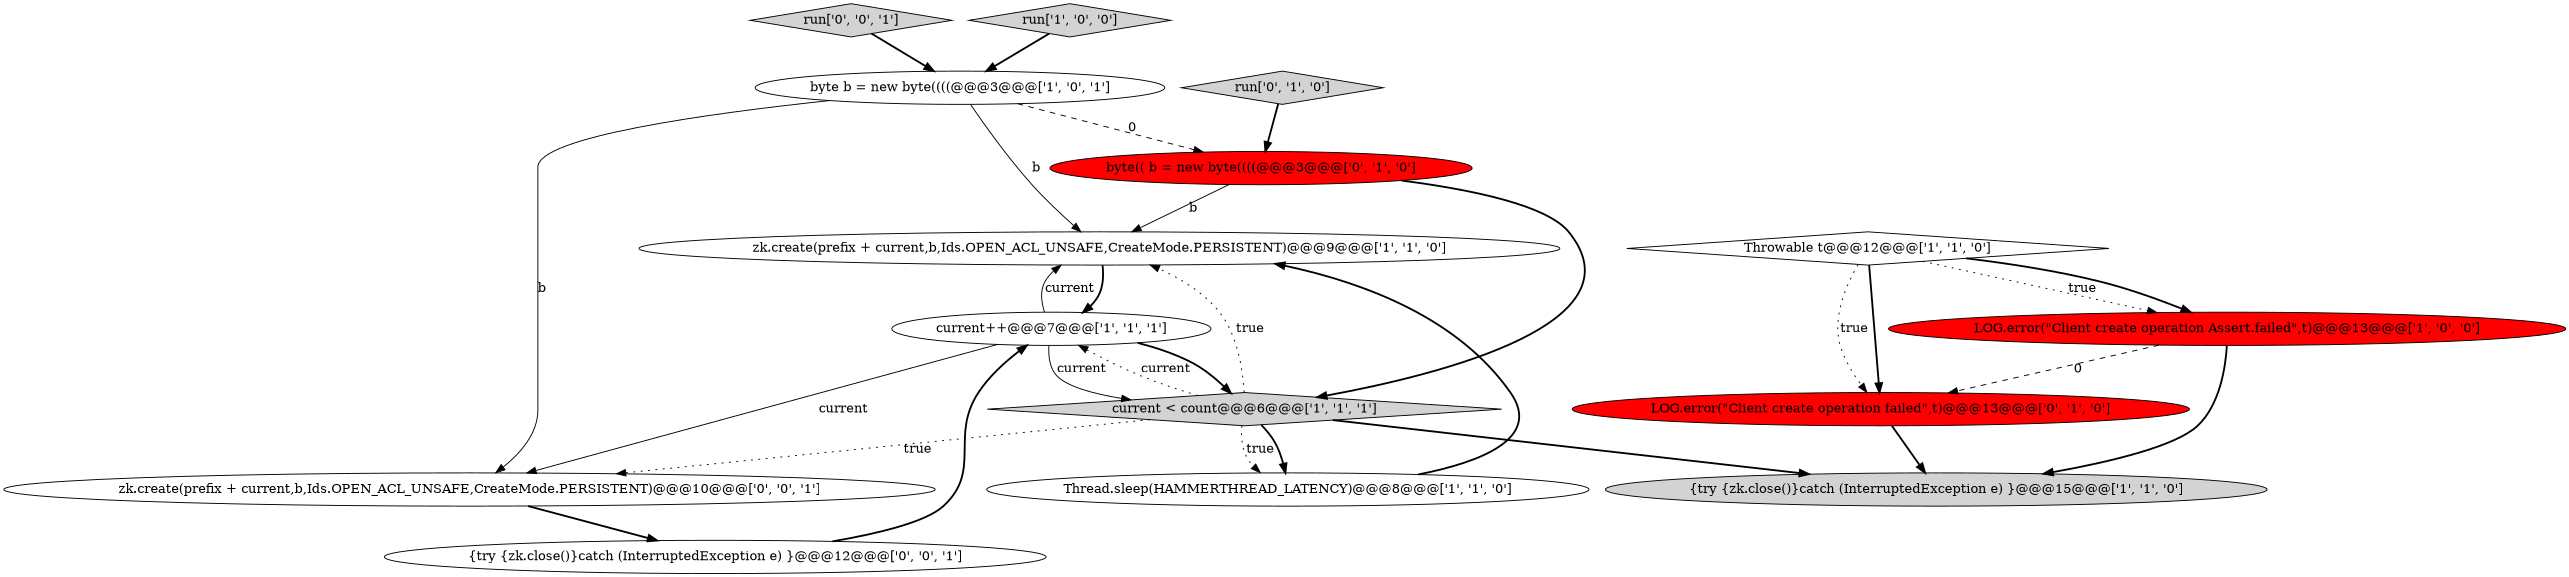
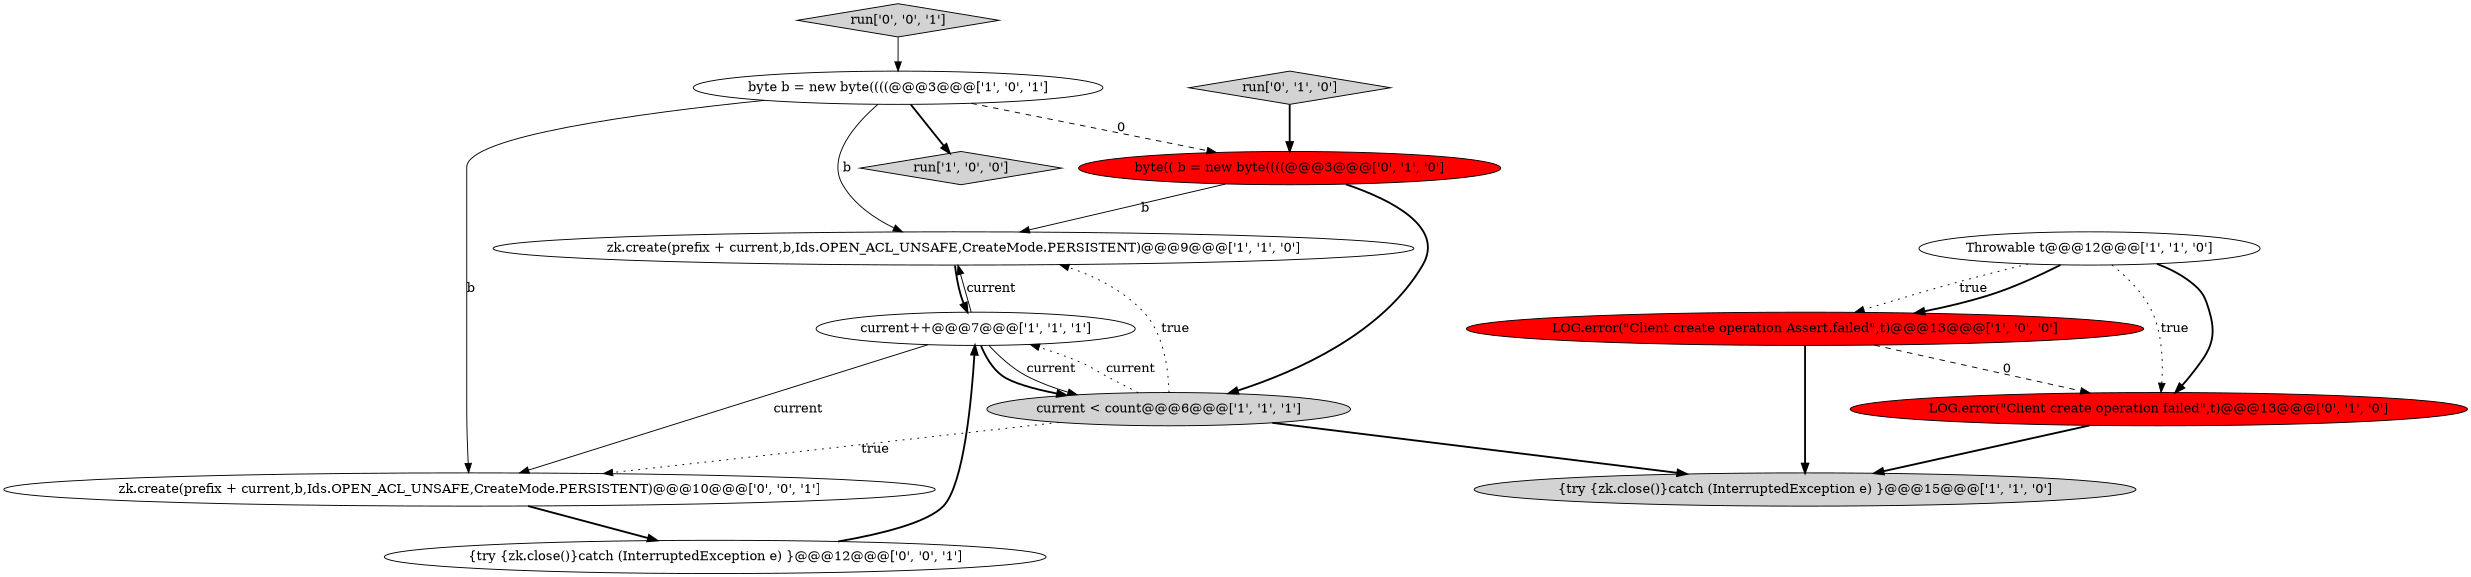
  digraph {
    node [fillcolor=white shape=ellipse style=filled]
    edge [style=bold]
    n1 [fillcolor=lightgray label="run['0', '0', '1']" shape=diamond]
    n2 [label="byte b = new byte((((@@@3@@@['1', '0', '1']"]
    n3 [label="zk.create(prefix + current,b,Ids.OPEN_ACL_UNSAFE,CreateMode.PERSISTENT)@@@9@@@['1', '1', '0']"]
    n4 [label="zk.create(prefix + current,b,Ids.OPEN_ACL_UNSAFE,CreateMode.PERSISTENT)@@@10@@@['0', '0', '1']"]
    n5 [fillcolor=red label="byte(( b = new byte((((@@@3@@@['0', '1', '0']"]
-   n6 [fillcolor=lightgray label="current < count@@@6@@@['1', '1', '1']" shape=diamond]
+   n6 [fillcolor=lightgray label="current < count@@@6@@@['1', '1', '1']"]
    n7 [fillcolor=lightgray label="{try {zk.close()}catch (InterruptedException e) }@@@15@@@['1', '1', '0']"]
    n8 [label="current++@@@7@@@['1', '1', '1']"]
-   n9 [label="Thread.sleep(HAMMERTHREAD_LATENCY)@@@8@@@['1', '1', '0']"]
    n10 [label="{try {zk.close()}catch (InterruptedException e) }@@@12@@@['0', '0', '1']"]
    n11 [fillcolor=red label="LOG.error(\"Client create operation failed\",t)@@@13@@@['0', '1', '0']"]
    n12 [fillcolor=lightgray label="run['1', '0', '0']" shape=diamond]
    n13 [fillcolor=red label="LOG.error(\"Client create operation Assert.failed\",t)@@@13@@@['1', '0', '0']"]
    n14 [fillcolor=lightgray label="run['0', '1', '0']" shape=diamond]
-   n15 [label="Throwable t@@@12@@@['1', '1', '0']" shape=diamond]
-   n1 -> n2
+   n15 [label="Throwable t@@@12@@@['1', '1', '0']"]
+   n1 -> n2 [style=solid]
    n2 -> n3 [label=b style=solid]
    n2 -> n4 [label=b style=solid]
    n2 -> n5 [label=0 style=dashed]
    n3 -> n8
    n4 -> n10
    n5 -> n3 [label=b style=solid]
    n5 -> n6
    n6 -> n3 [label=true style=dotted]
    n6 -> n4 [label=true style=dotted]
    n6 -> n7
    n6 -> n8 [label=current style=dotted]
-   n6 -> n9 [label=true style=dotted]
-   n6 -> n9
    n8 -> n3 [label=current style=solid]
    n8 -> n4 [label=current style=solid]
    n8 -> n6 [label=current style=solid]
    n8 -> n6
-   n9 -> n3
    n10 -> n8
    n11 -> n7
-   n12 -> n2
+   n2 -> n12
    n13 -> n7
    n13 -> n11 [label=0 style=dashed]
    n14 -> n5
    n15 -> n11
    n15 -> n11 [label=true style=dotted]
    n15 -> n13 [label=true style=dotted]
    n15 -> n13
  }
